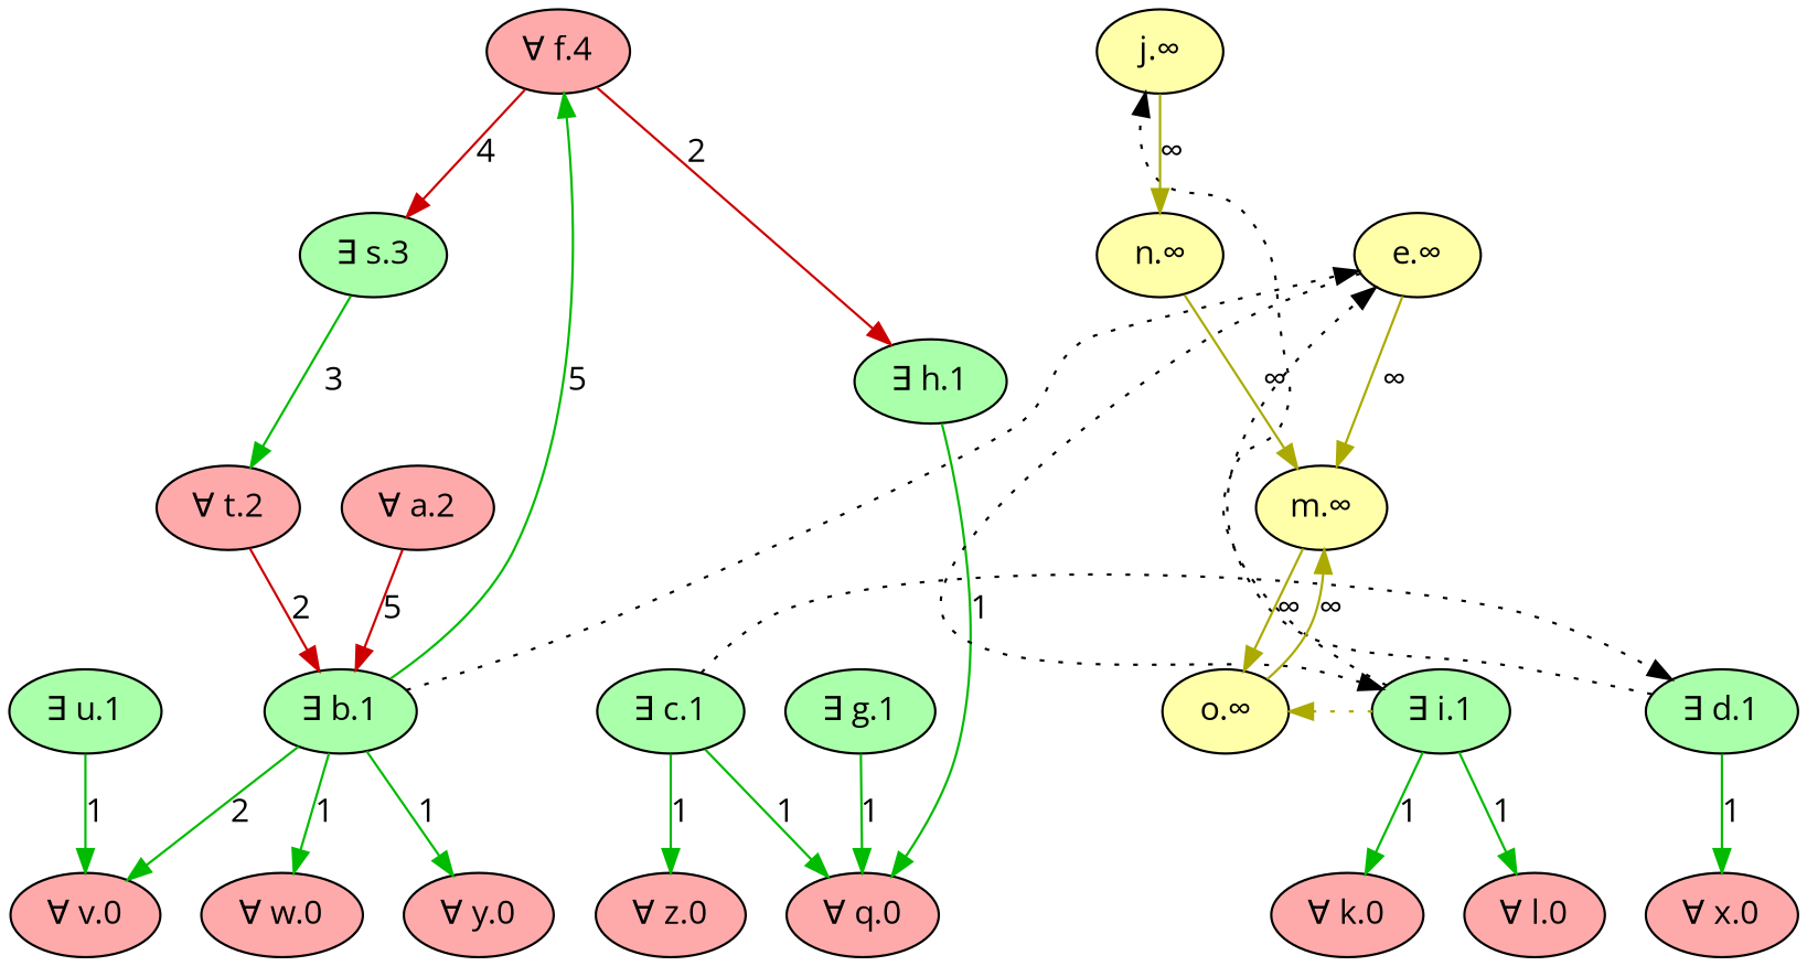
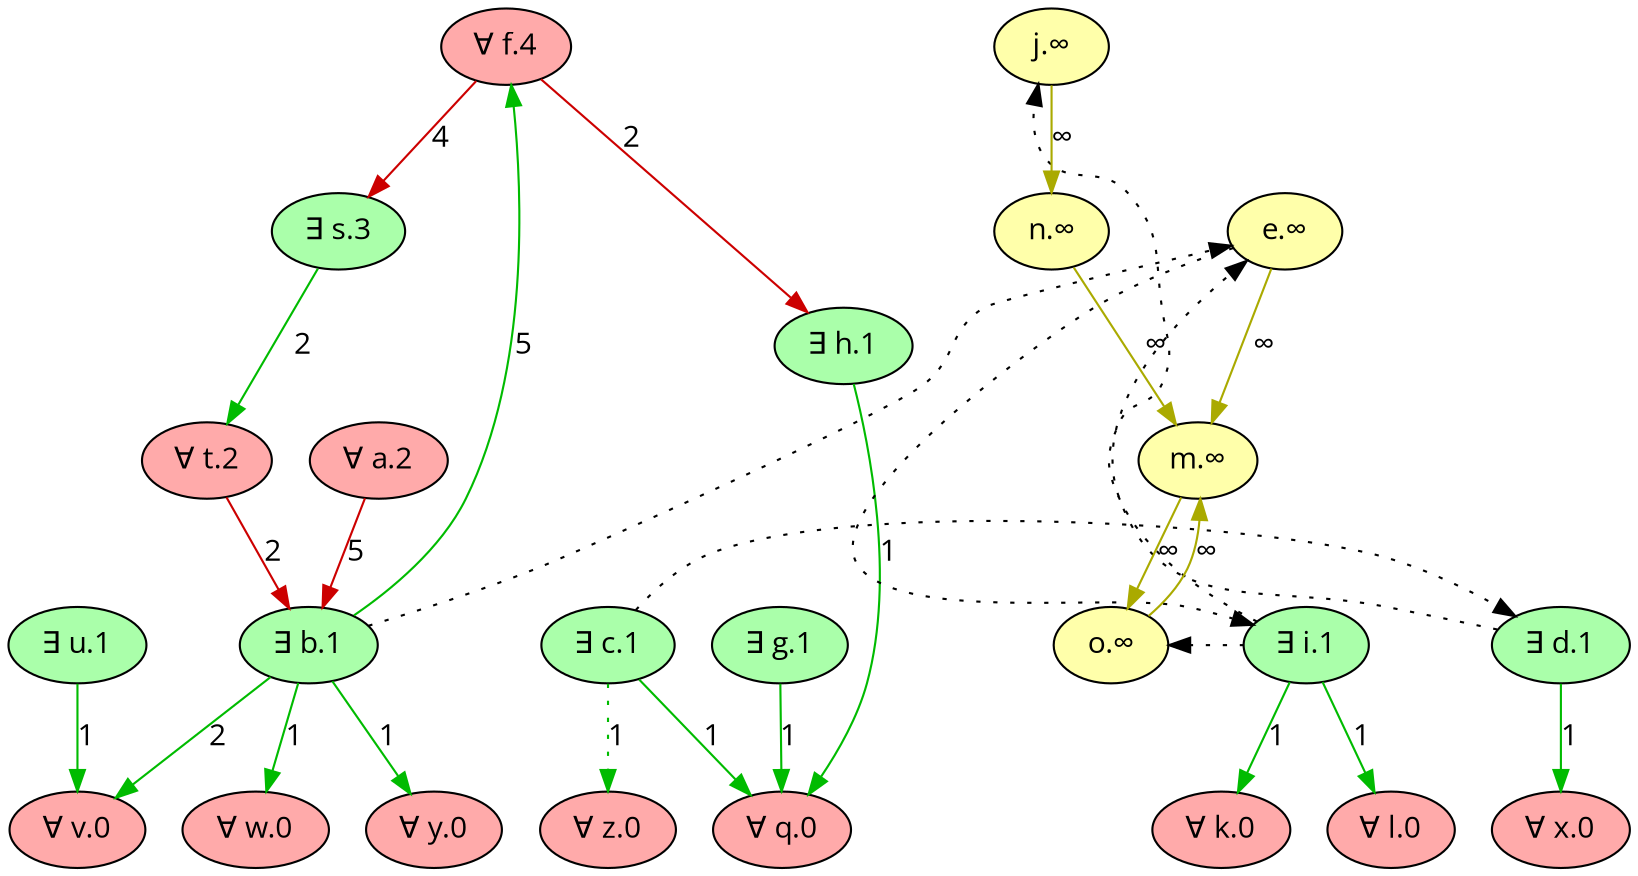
  digraph {
    fontname="Open Sans"
    rankdir=TB
    node [fillcolor="#FFAAAA" fontname="Open Sans" style=filled]
    edge [color="#00BB00" dir=forward fontname="Open Sans" style=solid]
    n1 [label="∀ v.0"]
    n2 [label="∀ z.0"]
    n3 [label="∀ y.0"]
    n4 [label="∀ x.0"]
    n5 [label="∀ w.0"]
    n6 [label="∀ q.0"]
    n7 [label="∀ l.0"]
    n8 [label="∀ k.0"]
    n9 [label="∀ f.4"]
    n10 [fillcolor="#AAFFAA" label="∃ h.1"]
    n11 [fillcolor="#AAFFAA" label="∃ s.3"]
    n12 [fillcolor="#AAFFAA" label="∃ u.1"]
    n13 [fillcolor="#AAFFAA" label="∃ b.1"]
    n14 [fillcolor="#FFFFAA" label="e.∞"]
    n15 [fillcolor="#AAFFAA" label="∃ c.1"]
    n16 [fillcolor="#AAFFAA" label="∃ d.1"]
    n17 [fillcolor="#AAFFAA" label="∃ i.1"]
    n18 [fillcolor="#FFFFAA" label="m.∞"]
    n19 [fillcolor="#FFFFAA" label="j.∞"]
    n20 [fillcolor="#FFFFAA" label="o.∞"]
    n21 [fillcolor="#FFFFAA" label="n.∞"]
    n22 [fillcolor="#AAFFAA" label="∃ g.1"]
    n23 [label="∀ t.2"]
    n24 [label="∀ a.2"]
    subgraph sub_1 {
      rank=max
      n1
      n2
      n3
      n4
      n5
      n6
      n7
      n8
    }
    subgraph sub_2 {
      rank=min
      n9
    }
    n9 -> n10 [color="#CC0000" label=2]
    n9 -> n11 [color="#CC0000" label=4]
    n10 -> n6 [label=1]
-   n11 -> n23 [label=3]
+   n11 -> n23 [label=2]
    n12 -> n1 [label=1]
    n13 -> n1 [label=2]
    n13 -> n3 [label=1]
    n13 -> n5 [label=1]
    n13 -> n9 [label=5]
    n13 -> n14 [color=black constraint=false style=dotted]
    n14 -> n17 [color=black constraint=false style=dotted]
    n14 -> n18 [color="#AAAA00" label="∞"]
-   n15 -> n2 [label=1]
+   n15 -> n2 [label=1 style=dotted]
    n15 -> n6 [label=1]
    n15 -> n16 [color=black constraint=false style=dotted]
    n16 -> n4 [label=1]
    n16 -> n14 [color=black constraint=false style=dotted]
    n17 -> n7 [label=1]
    n17 -> n8 [label=1]
    n17 -> n19 [color=black constraint=false style=dotted]
-   n17 -> n20 [color="#AAAA00" constraint=false style=dotted]
+   n17 -> n20 [color=black constraint=false style=dotted]
    n18 -> n20 [color="#AAAA00" label="∞"]
    n19 -> n21 [color="#AAAA00" label="∞"]
    n20 -> n18 [color="#AAAA00" label="∞"]
    n21 -> n18 [color="#AAAA00" label="∞"]
    n22 -> n6 [label=1]
    n23 -> n13 [color="#CC0000" label=2]
    n24 -> n13 [color="#CC0000" label=5]
  }
